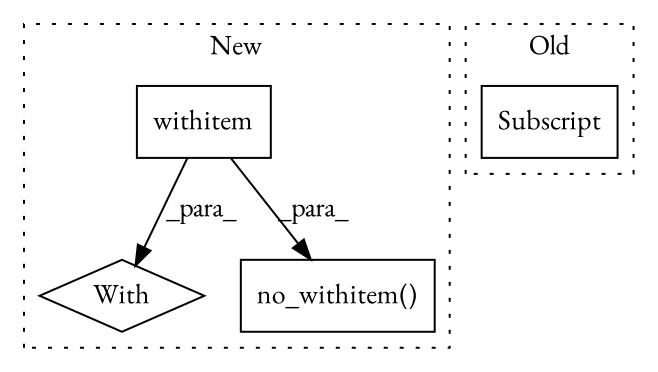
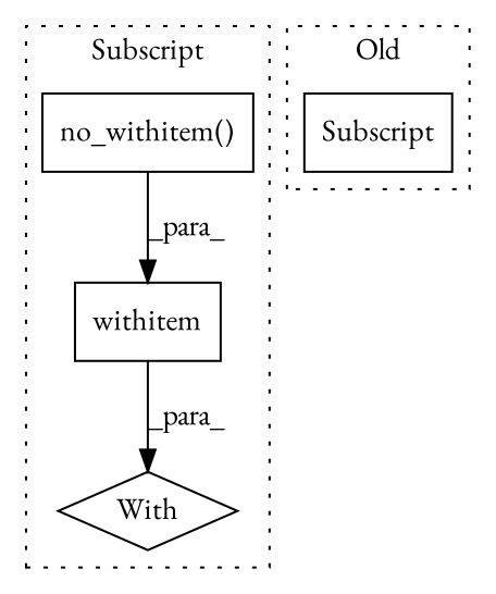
  digraph {
    fontname="EB Garamond"
    node [fontname="EB Garamond" s=6308 shape=box]
    edge [fontname="EB Garamond"]
    n1 [a=49 l=5 label=withitem]
    n2 [a=39 l="5,28" label=With s="6303,6313" shape=diamond]
    n3 [a=75 l=15 label="no_withitem()"]
    n4 [a=63 l="10,0" label=Subscript s="5104,0"]
    subgraph cluster_1 {
-     label=New
+     label=Subscript
      style=dotted
      n1
      n2
      n3
    }
    subgraph cluster_2 {
      label=Old
      style=dotted
      n4
    }
    n1 -> n2 [label=_para_]
-   n1 -> n3 [label=_para_]
+   n3 -> n1 [label=_para_]
  }
